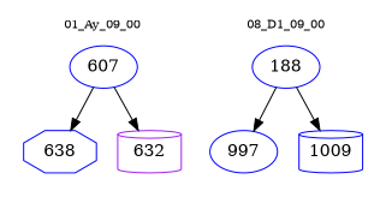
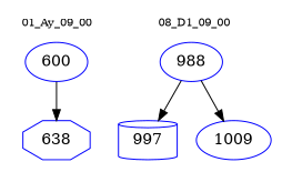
  digraph {
    node [color=blue shape=ellipse]
    edge [color=black]
-   n1 [label=607]
+   n1 [label=600]
    n2 [label=638 shape=octagon]
-   n3 [color=purple label=632 shape=cylinder]
-   n4 [label=188]
-   n5 [label=997]
-   n6 [label=1009 shape=cylinder]
+   n4 [label=988]
+   n5 [label=997 shape=cylinder]
+   n6 [label=1009]
    subgraph cluster_1 {
      color=white
      fontsize=10
      label="01_Ay_09_00"
      n1
      n2
-     n3
    }
    subgraph cluster_2 {
      color=white
      fontsize=10
      label="08_D1_09_00"
      n4
      n5
      n6
    }
    n1 -> n2
-   n1 -> n3
    n4 -> n5
    n4 -> n6
  }
